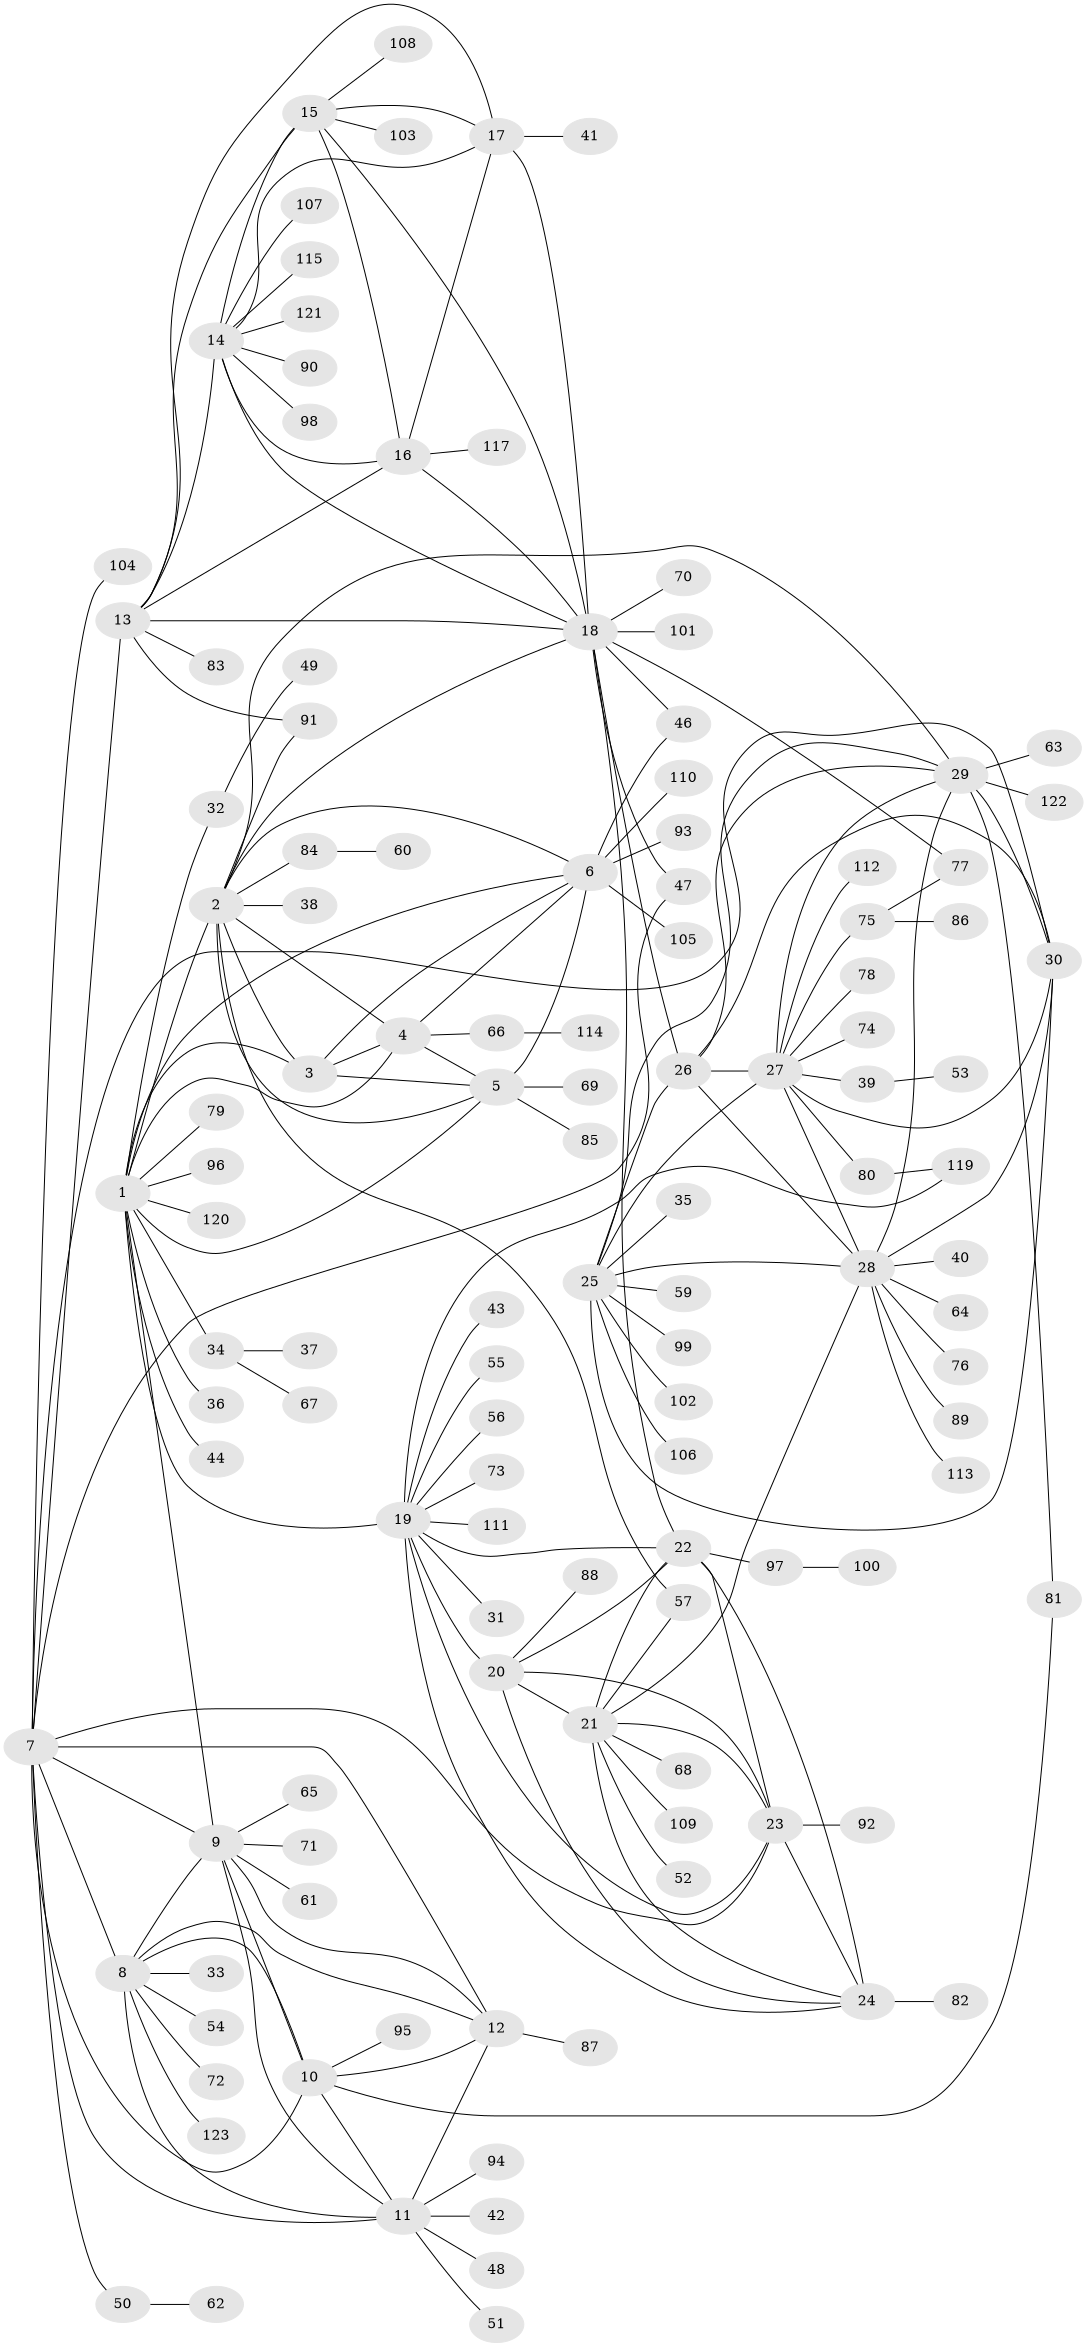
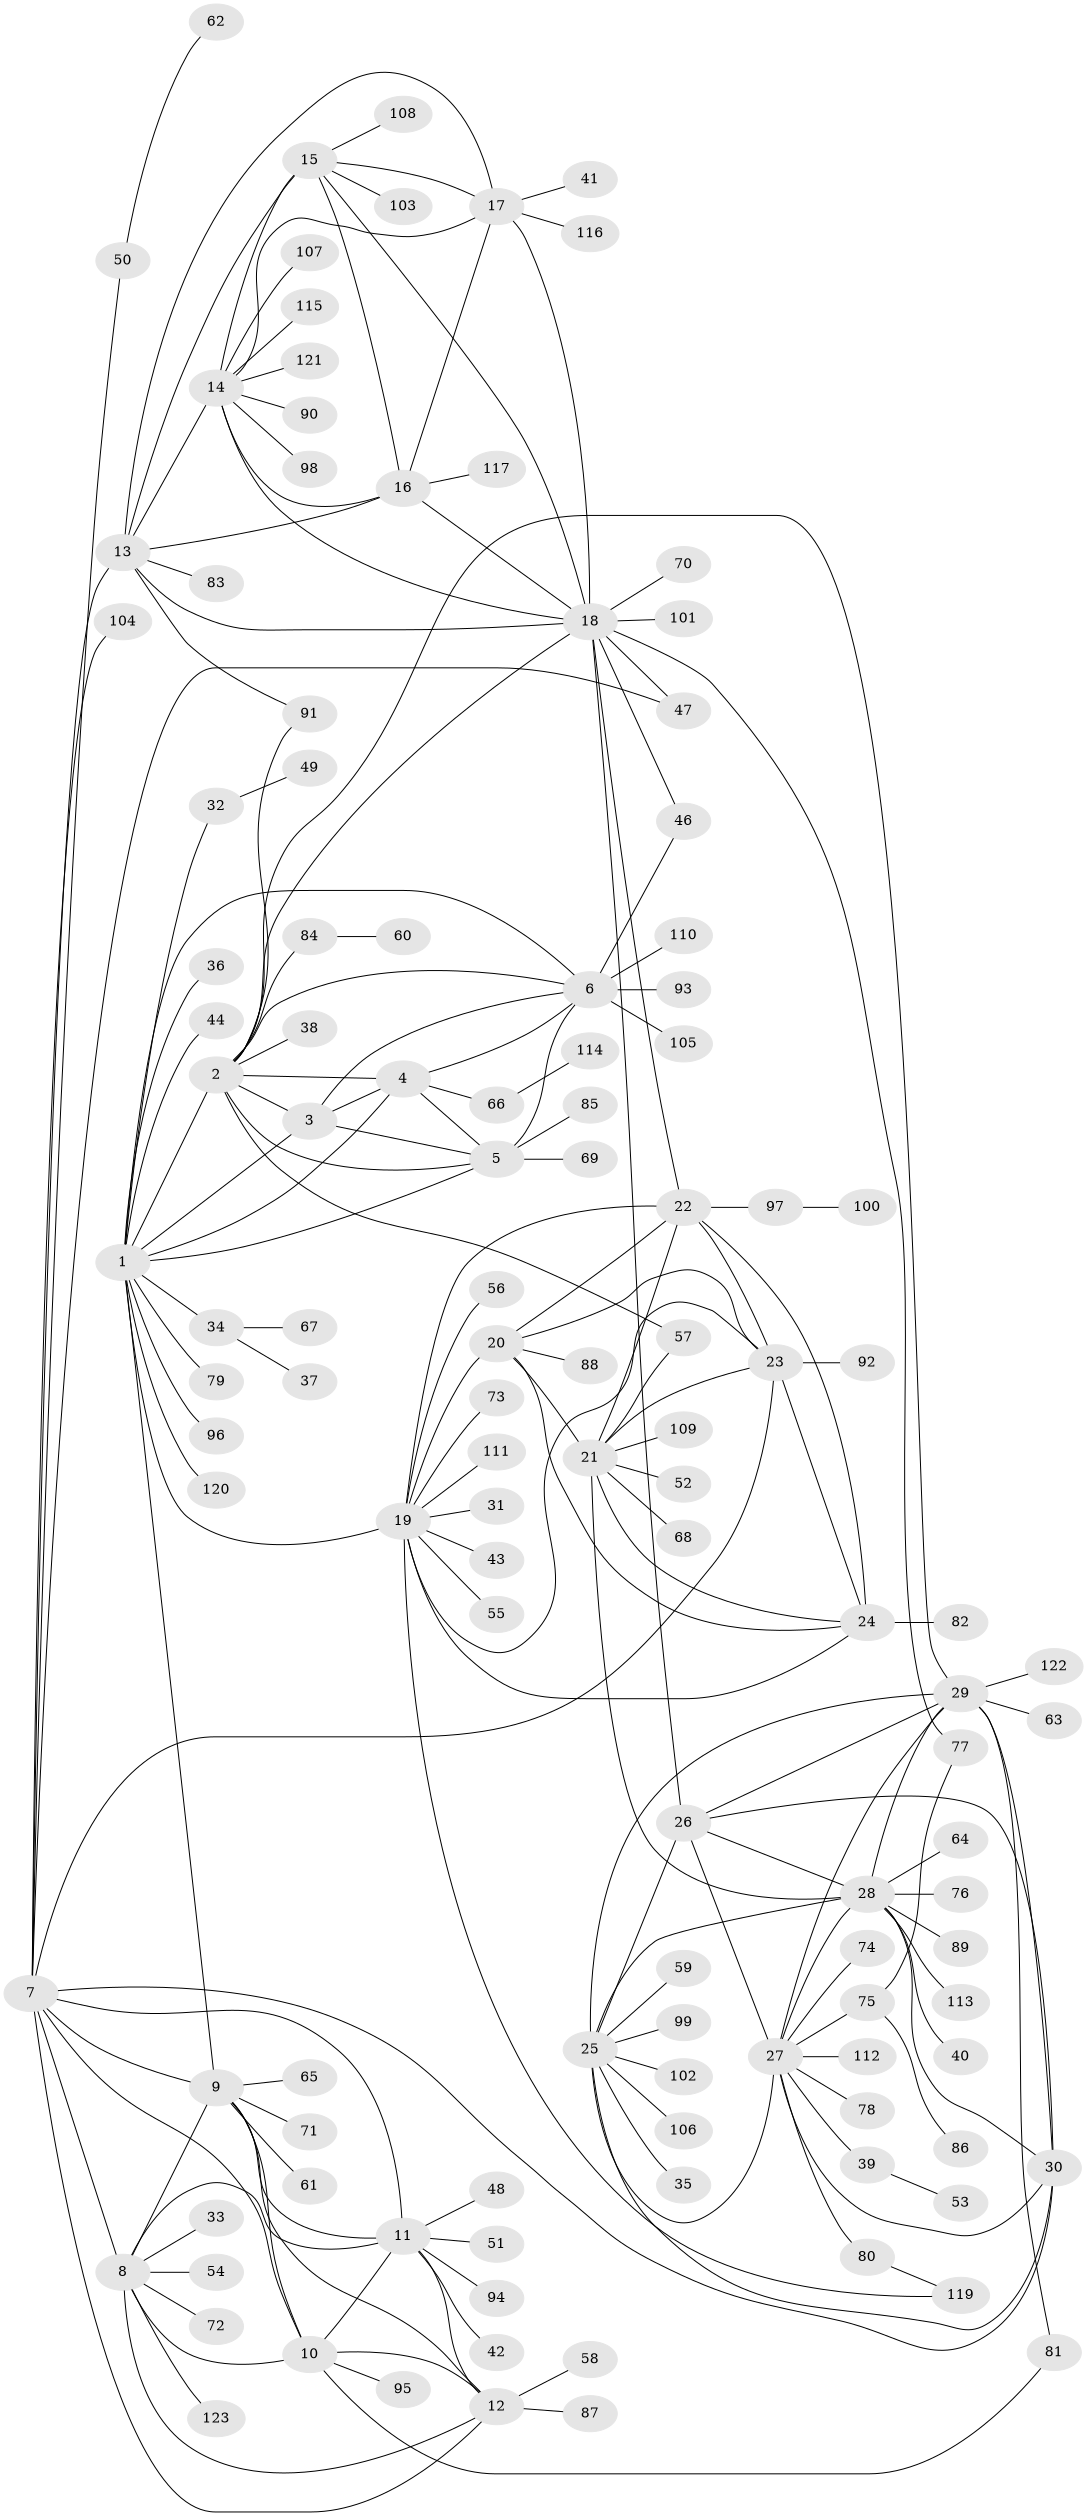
  graph {
    rankdir=LR
    node [color=gray90 style=filled]
    1
    2
    3
    4
    5
    6
    9
    19
    32
    34
    36
    44
    79
    96
    120
    18
    29
    38
    57
    84
    91
    66
    69
    85
    46
    93
    105
    110
    10
    11
    12
    61
    65
    71
    23
    22
    20
    24
    31
    43
    55
    56
    73
    111
    119
    49
    37
    67
    47
    26
    70
    77
    101
    30
    81
    63
    122
    60
    114
    7
    8
    13
    50
    104
    33
    54
    72
    123
    95
    42
    48
    51
    94
+   58
    87
    14
    15
    16
    17
    83
    92
    62
    90
    98
    107
    115
    121
    103
    108
    117
    41
+   116
    97
    28
    27
    21
    88
    52
    68
    109
    82
    40
    64
    76
    89
    113
    100
    25
    35
    59
    99
    102
    106
    39
    74
    75
    78
    80
    112
    53
    86
    1 -- 2
    1 -- 3
    1 -- 4
    1 -- 5
    1 -- 6
    1 -- 9
    1 -- 19
    1 -- 32
    1 -- 34
    1 -- 36
    1 -- 44
    1 -- 79
    1 -- 96
    1 -- 120
    2 -- 3
    2 -- 4
    2 -- 5
    2 -- 6
    2 -- 18
    2 -- 29
    2 -- 38
    2 -- 57
    2 -- 84
    2 -- 91
    3 -- 4
    3 -- 5
    3 -- 6
    4 -- 5
    4 -- 6
    4 -- 66
    5 -- 6
    5 -- 69
    5 -- 85
    6 -- 46
    6 -- 93
    6 -- 105
    6 -- 110
    9 -- 10
    9 -- 11
    9 -- 12
    9 -- 61
    9 -- 65
    9 -- 71
    19 -- 23
    19 -- 22
    19 -- 20
    19 -- 24
    19 -- 31
    19 -- 43
    19 -- 55
    19 -- 56
    19 -- 73
    19 -- 111
    19 -- 119
    32 -- 49
    34 -- 37
    34 -- 67
    18 -- 46
    18 -- 22
    18 -- 47
    18 -- 26
    18 -- 70
    18 -- 77
    18 -- 101
    29 -- 30
    29 -- 81
    29 -- 63
    29 -- 122
    84 -- 60
    66 -- 114
    10 -- 11
    10 -- 12
    10 -- 81
    10 -- 95
    11 -- 12
    11 -- 42
    11 -- 48
    11 -- 51
    11 -- 94
+   12 -- 58
    12 -- 87
    23 -- 24
    23 -- 92
    22 -- 23
    22 -- 24
    22 -- 97
    20 -- 23
    20 -- 22
    20 -- 24
    20 -- 21
    20 -- 88
    24 -- 82
    26 -- 29
    26 -- 30
    26 -- 28
    26 -- 27
    7 -- 9
    7 -- 10
    7 -- 11
    7 -- 12
    7 -- 23
    7 -- 47
    7 -- 30
    7 -- 8
    7 -- 13
    7 -- 50
    7 -- 104
    8 -- 9
    8 -- 10
    8 -- 11
    8 -- 12
    8 -- 33
    8 -- 54
    8 -- 72
    8 -- 123
    13 -- 18
    13 -- 91
    13 -- 14
    13 -- 15
    13 -- 16
    13 -- 17
    13 -- 83
    50 -- 62
    14 -- 18
    14 -- 15
    14 -- 16
    14 -- 17
    14 -- 90
    14 -- 98
    14 -- 107
    14 -- 115
    14 -- 121
    15 -- 18
    15 -- 16
    15 -- 17
    15 -- 103
    15 -- 108
    16 -- 18
    16 -- 17
    16 -- 117
    17 -- 18
    17 -- 41
+   17 -- 116
    97 -- 100
    28 -- 29
    28 -- 30
    28 -- 40
    28 -- 64
    28 -- 76
    28 -- 89
    28 -- 113
    27 -- 29
    27 -- 30
    27 -- 28
    27 -- 39
    27 -- 74
    27 -- 75
    27 -- 78
    27 -- 80
    27 -- 112
    21 -- 57
    21 -- 23
    21 -- 22
    21 -- 24
    21 -- 28
    21 -- 52
    21 -- 68
    21 -- 109
    25 -- 29
    25 -- 26
    25 -- 30
    25 -- 28
    25 -- 27
    25 -- 35
    25 -- 59
    25 -- 99
    25 -- 102
    25 -- 106
    39 -- 53
    75 -- 77
    75 -- 86
    80 -- 119
  }
